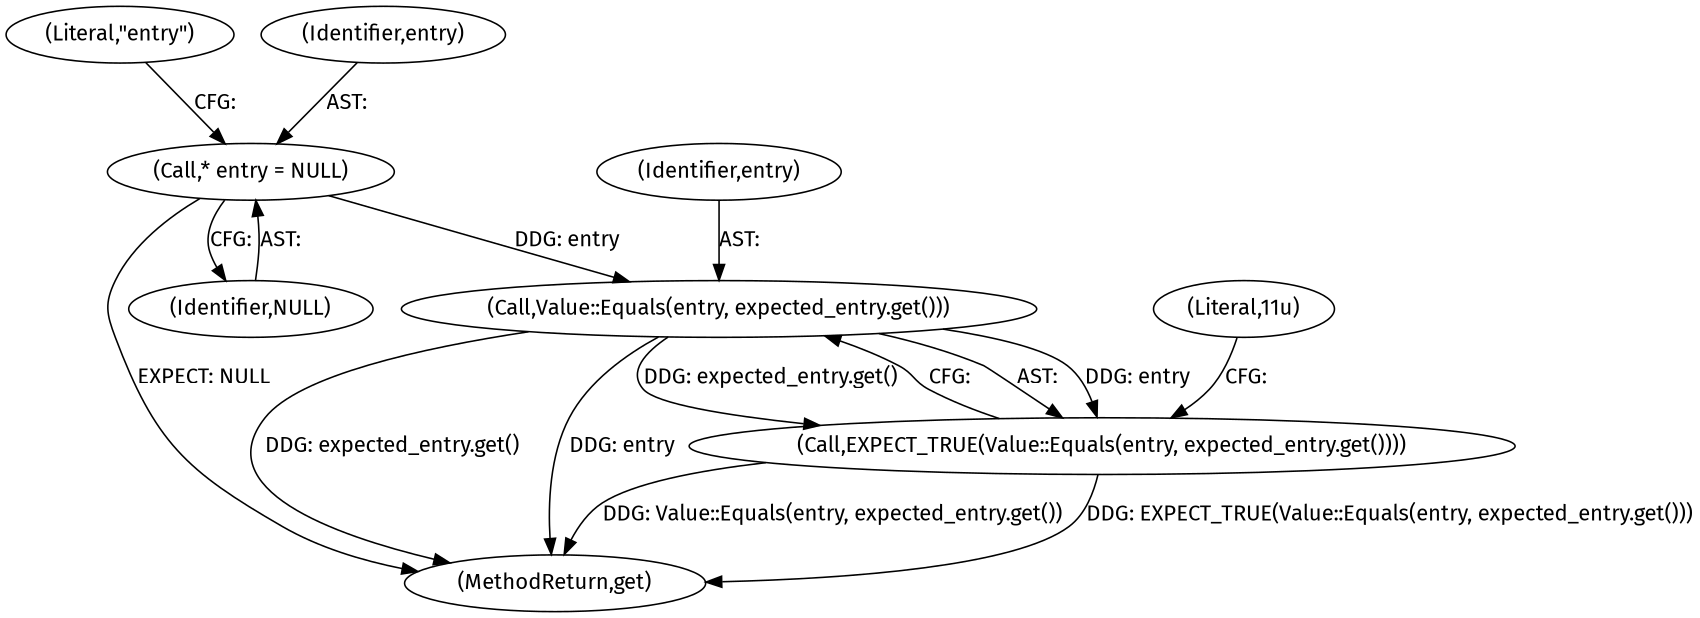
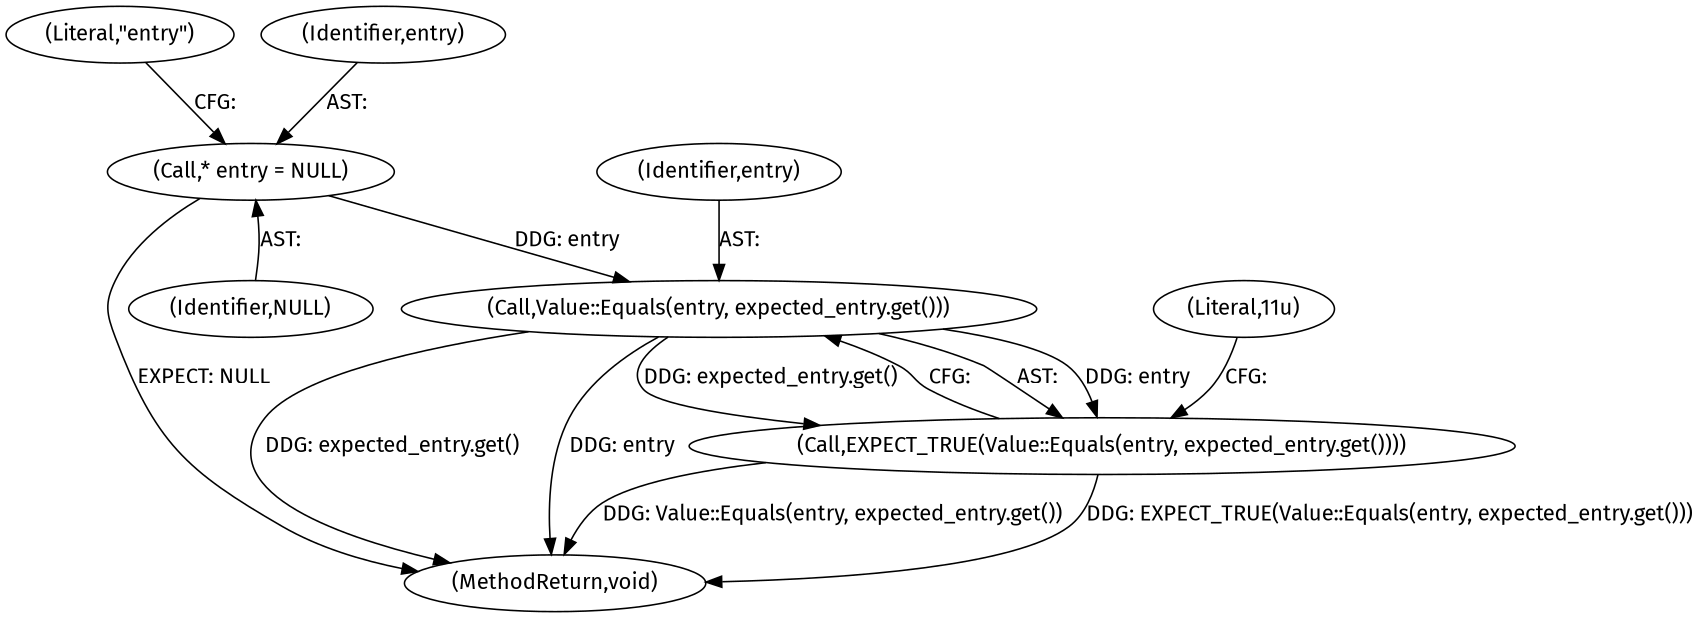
  digraph {
    fontname="Fira Sans"
    node [fontname="Fira Sans"]
    edge [fontname="Fira Sans"]
    n1 [label="(Call,Value::Equals(entry, expected_entry.get()))"]
    n2 [label="(Call,EXPECT_TRUE(Value::Equals(entry, expected_entry.get())))"]
-   n3 [label="(MethodReturn,get)"]
+   n3 [label="(MethodReturn,void)"]
    n4 [label="(Call,* entry = NULL)"]
    n5 [label="(Identifier,NULL)"]
    n6 [label="(Literal,11u)"]
    n7 [label="(Literal,\"entry\")"]
    n8 [label="(Identifier,entry)"]
    n9 [label="(Identifier,entry)"]
    n1 -> n2 [label="AST: "]
    n1 -> n2 [label="DDG: entry"]
    n1 -> n2 [label="DDG: expected_entry.get()"]
    n1 -> n3 [label="DDG: expected_entry.get()"]
    n1 -> n3 [label="DDG: entry"]
    n2 -> n1 [label="CFG: "]
    n2 -> n3 [label="DDG: EXPECT_TRUE(Value::Equals(entry, expected_entry.get()))"]
    n2 -> n3 [label="DDG: Value::Equals(entry, expected_entry.get())"]
    n4 -> n1 [label="DDG: entry"]
    n4 -> n3 [label="EXPECT: NULL"]
-   n4 -> n5 [label="CFG: "]
    n5 -> n4 [label="AST: "]
    n6 -> n2 [label="CFG: "]
    n7 -> n4 [label="CFG: "]
    n8 -> n4 [label="AST: "]
    n9 -> n1 [label="AST: "]
  }
